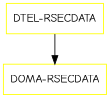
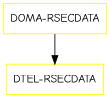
  digraph {
    fontname="Comic Neue"
    node [color=yellow shape=box fontname="Comic Neue"]
    "DTEL-RSECDATA"
    "DOMA-RSECDATA"
-   "DTEL-RSECDATA" -> "DOMA-RSECDATA" [fontname="Comic Neue"]
+   "DOMA-RSECDATA" -> "DTEL-RSECDATA" [fontname="Comic Neue"]
  }
